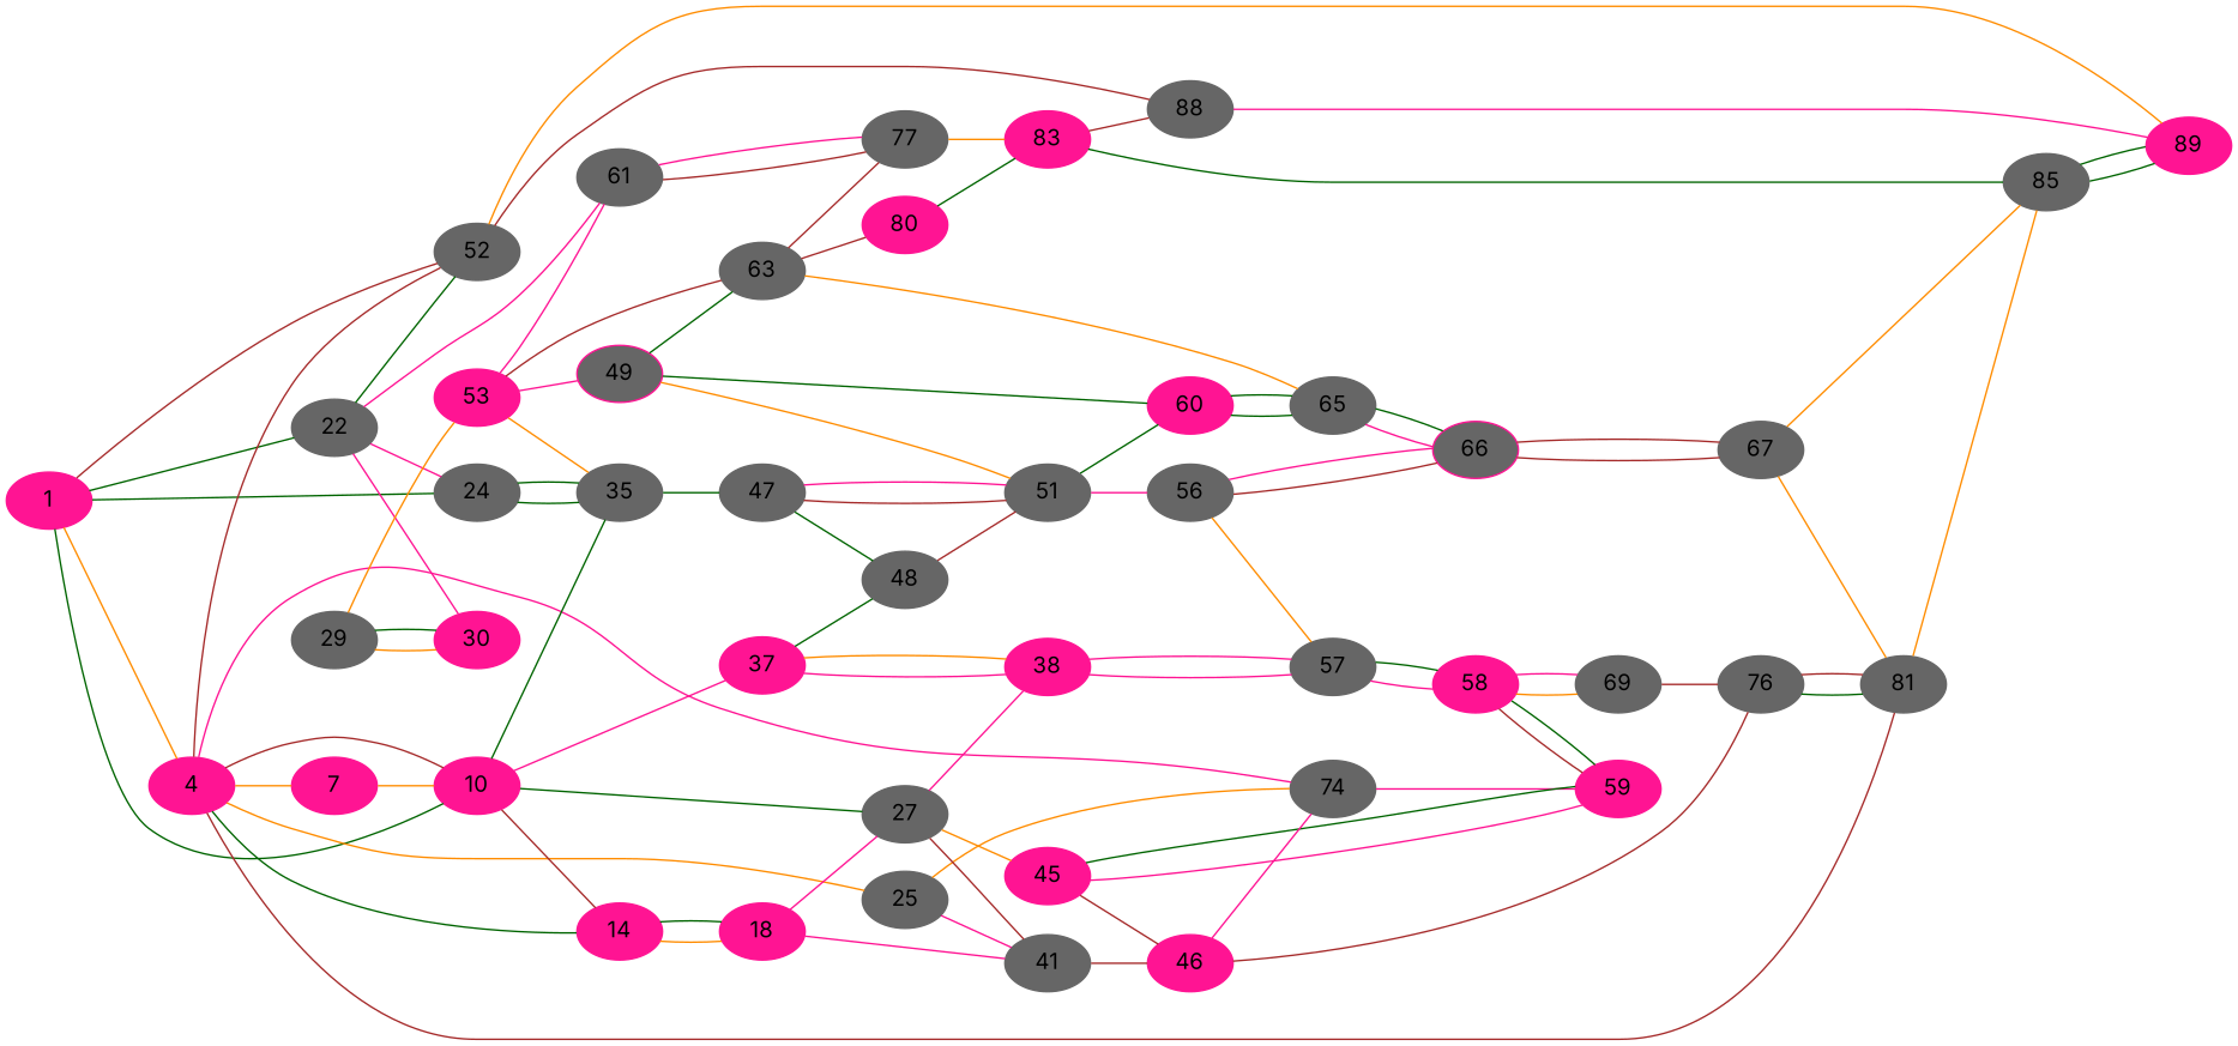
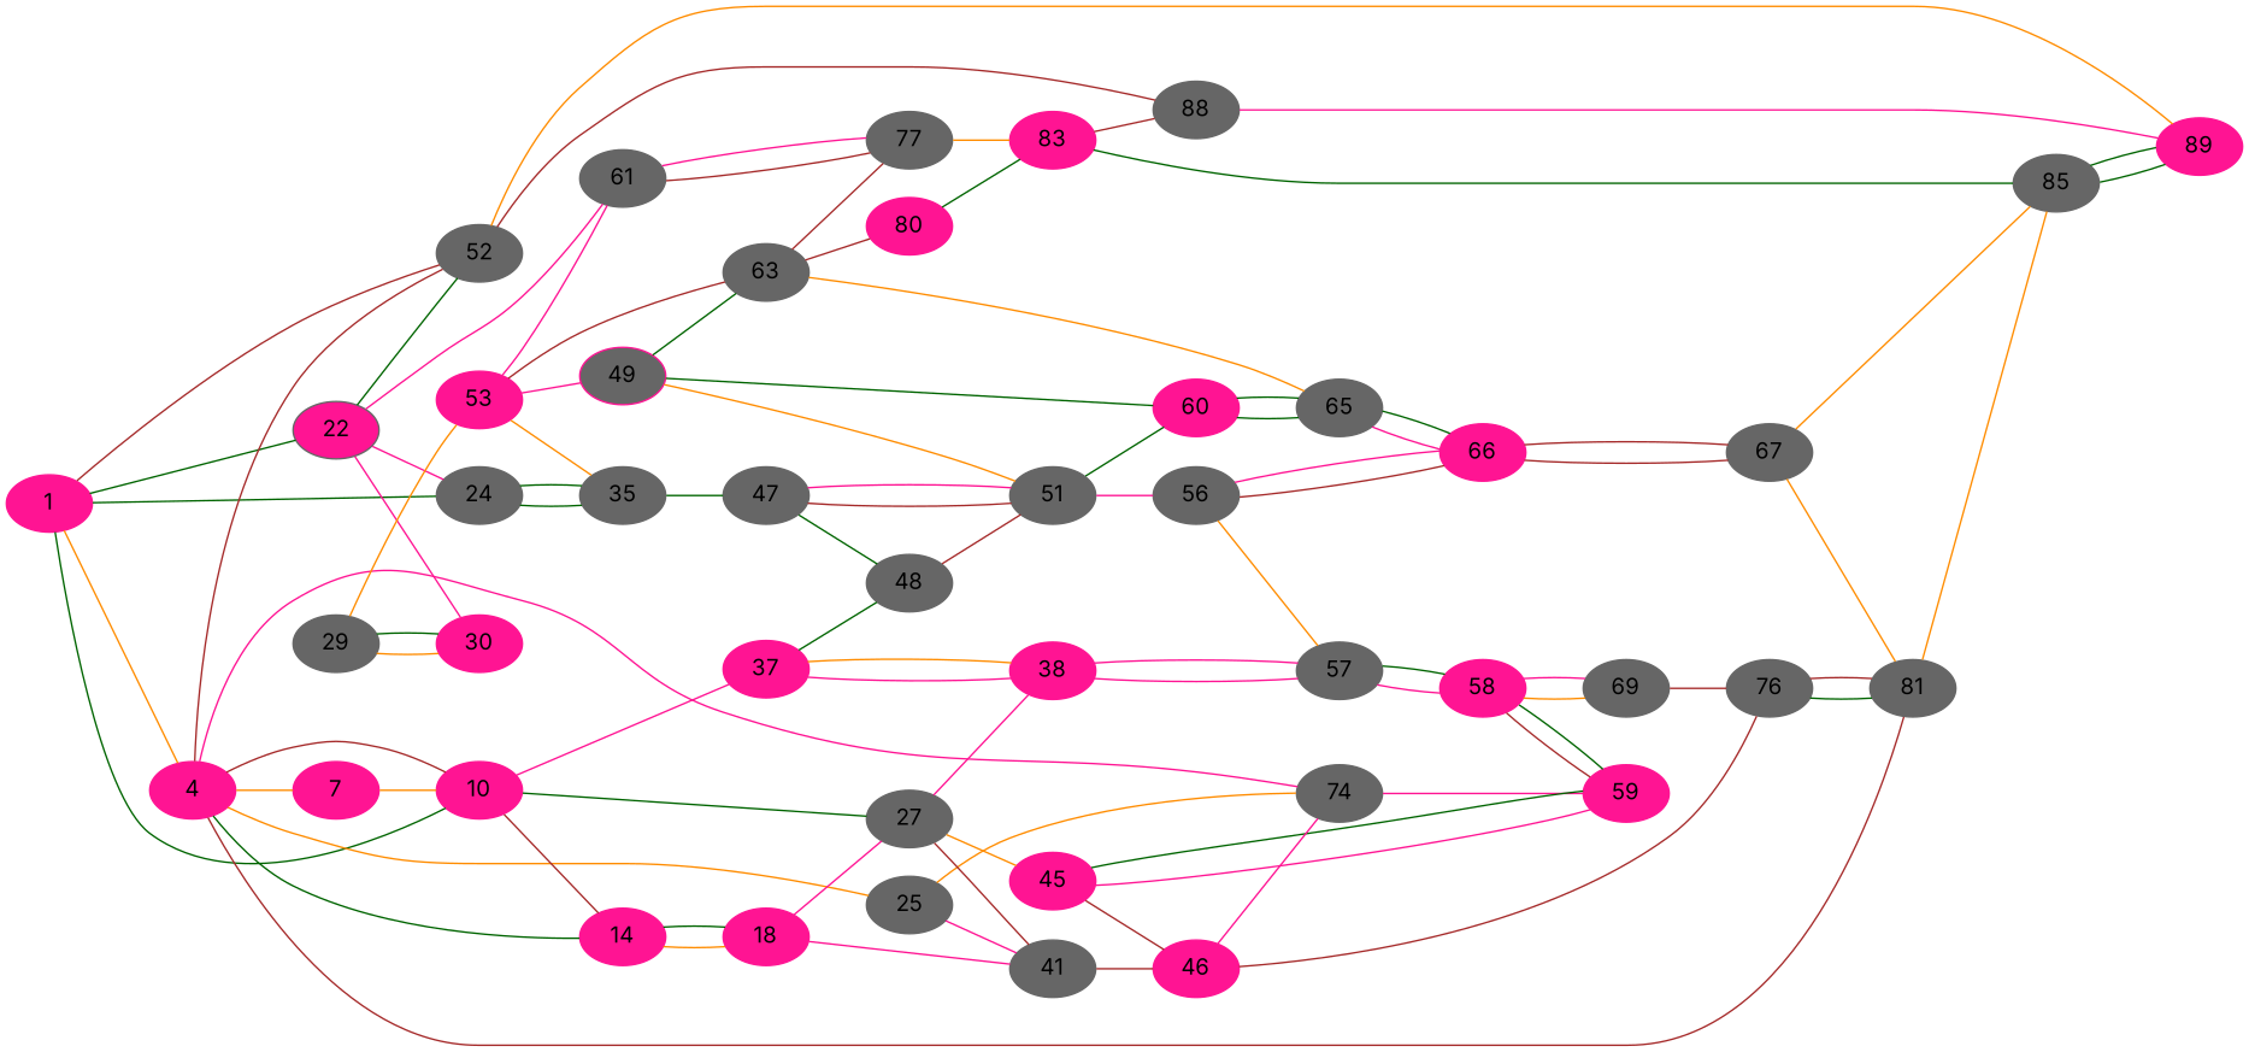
  graph {
    fontname=Inter
    rankdir=LR
    node [color=gray40 fontname=Inter style=filled]
    edge [color=darkgreen fontname=Inter]
    1 [color=deeppink super="+2+8"]
    4 [color=deeppink super="+17+5+75"]
    10 [color=deeppink super="+36+11"]
-   22 [super="+31+23"]
+   22 [super="+31+23" fillcolor=deeppink]
    24
    52 [super="+90"]
    7 [color=deeppink]
    14 [color=deeppink super="+15"]
    25 [super="+43"]
    74
    81 [super="+82"]
    27 [super="+28+39"]
    35 [super="+40"]
    37 [color=deeppink]
    30 [color=deeppink]
    61
    88
    89 [color=deeppink]
    18 [color=deeppink super="+19"]
    41 [super="+44+42"]
    59 [color=deeppink]
    85 [super="+86"]
    38 [color=deeppink]
    45 [color=deeppink]
    47
    48
    46 [color=deeppink super="+71"]
    77 [super="+78"]
    57
    29 [super="+32"]
    n31 [color=deeppink label=53 super="+62+34"]
    49 [color=deeppink fillcolor=gray40 super="+50"]
    63 [super="+79+64"]
    51 [super="+54"]
    60 [color=deeppink]
    65
    80 [color=deeppink]
    58 [color=deeppink]
    76
    56
-   66 [color=deeppink fillcolor=gray40]
+   66 [color=deeppink]
    67 [super="+68"]
    69
    83 [color=deeppink super="+84+87"]
    1 -- 4 [color=darkorange]
    1 -- 10
    1 -- 22
    1 -- 24
    1 -- 52 [color=brown]
    4 -- 10 [color=brown]
    4 -- 52 [color=brown]
    4 -- 7 [color=darkorange]
    4 -- 14 [weight=2]
    4 -- 25 [color=darkorange]
    4 -- 74 [color=deeppink]
    4 -- 81 [color=brown]
    10 -- 14 [color=brown]
    10 -- 27
-   10 -- 35
    10 -- 37 [color=deeppink]
    22 -- 24 [color=deeppink]
    22 -- 52
    22 -- 30 [color=deeppink]
    22 -- 61 [color=deeppink]
    24 -- 35
    24 -- 35
    52 -- 88 [color=brown]
    52 -- 89 [color=darkorange]
    7 -- 10 [color=darkorange]
    14 -- 18 [color=darkorange]
    14 -- 18
    25 -- 74 [color=darkorange]
    25 -- 41 [color=deeppink]
    74 -- 59 [color=deeppink]
    81 -- 85 [color=darkorange]
    27 -- 41 [color=brown]
    27 -- 38 [color=deeppink]
    27 -- 45 [color=darkorange]
    35 -- 47
    37 -- 38 [color=deeppink]
    37 -- 38 [color=darkorange]
    37 -- 48
    61 -- 77 [color=brown]
    61 -- 77 [color=deeppink]
    88 -- 89 [color=deeppink]
    18 -- 27 [color=deeppink]
    18 -- 41 [color=deeppink]
    41 -- 46 [color=brown weight=2]
    85 -- 89
    85 -- 89
    38 -- 57 [color=deeppink]
    38 -- 57 [color=deeppink]
    45 -- 59 [color=deeppink]
    45 -- 59
    45 -- 46 [color=brown]
    47 -- 48
    47 -- 51 [color=brown]
    47 -- 51 [color=deeppink]
    48 -- 51 [color=brown]
    46 -- 74 [color=deeppink]
    46 -- 76 [color=brown]
    77 -- 83 [color=darkorange weight=2]
    57 -- 58 [color=deeppink]
    57 -- 58
    29 -- 30 [color=darkorange weight=2]
    29 -- 30
    29 -- n31 [color=darkorange]
    n31 -- 35 [color=darkorange]
    n31 -- 61 [color=deeppink]
    n31 -- 49 [color=deeppink]
    n31 -- 63 [color=brown]
    49 -- 63
    49 -- 51 [color=darkorange]
    49 -- 60
    63 -- 77 [color=brown]
    63 -- 65 [color=darkorange]
    63 -- 80 [color=brown weight=2]
    51 -- 60
    51 -- 56 [color=deeppink]
    60 -- 65
    60 -- 65
    65 -- 66 [color=deeppink]
    65 -- 66
    80 -- 83
    58 -- 59 [color=brown]
    58 -- 59
    58 -- 69 [color=darkorange]
    58 -- 69 [color=deeppink]
    76 -- 81
    76 -- 81 [color=brown]
    56 -- 57 [color=darkorange]
    56 -- 66 [color=brown]
    56 -- 66 [color=deeppink]
    66 -- 67 [color=brown]
    66 -- 67 [color=brown]
    67 -- 81 [color=darkorange]
    67 -- 85 [color=darkorange]
    69 -- 76 [color=brown]
    83 -- 88 [color=brown]
    83 -- 85
  }
